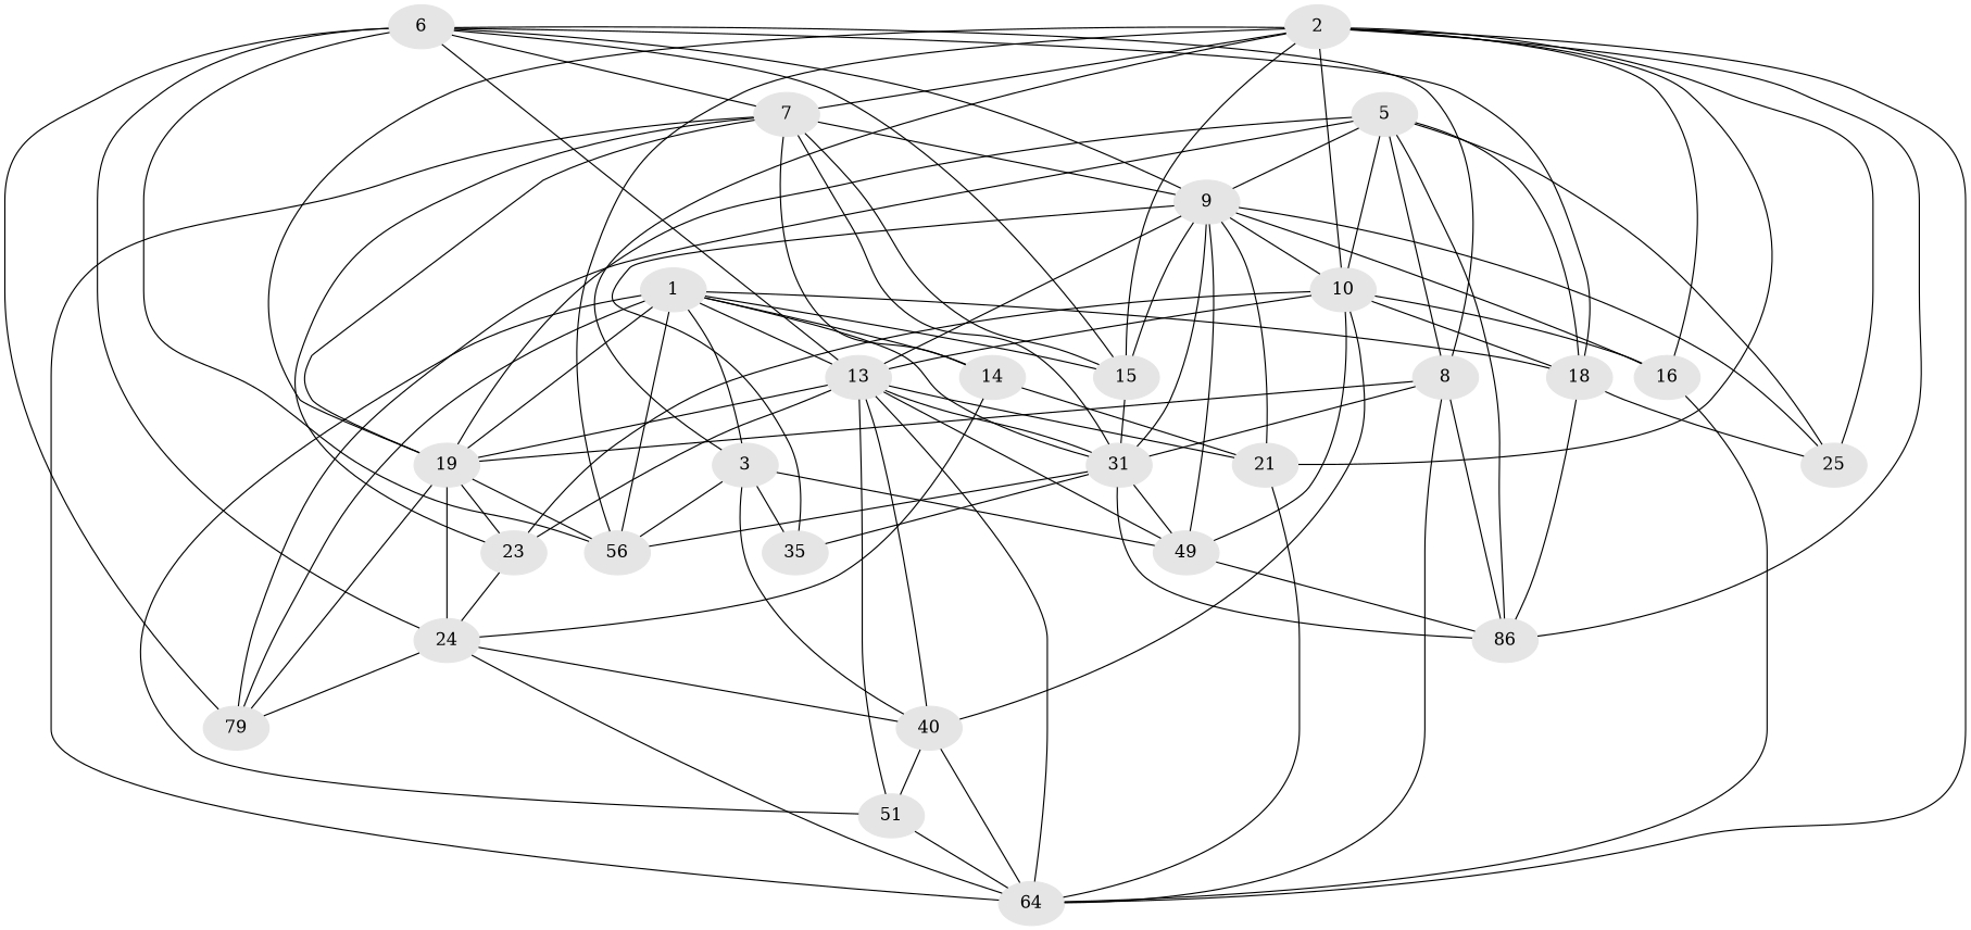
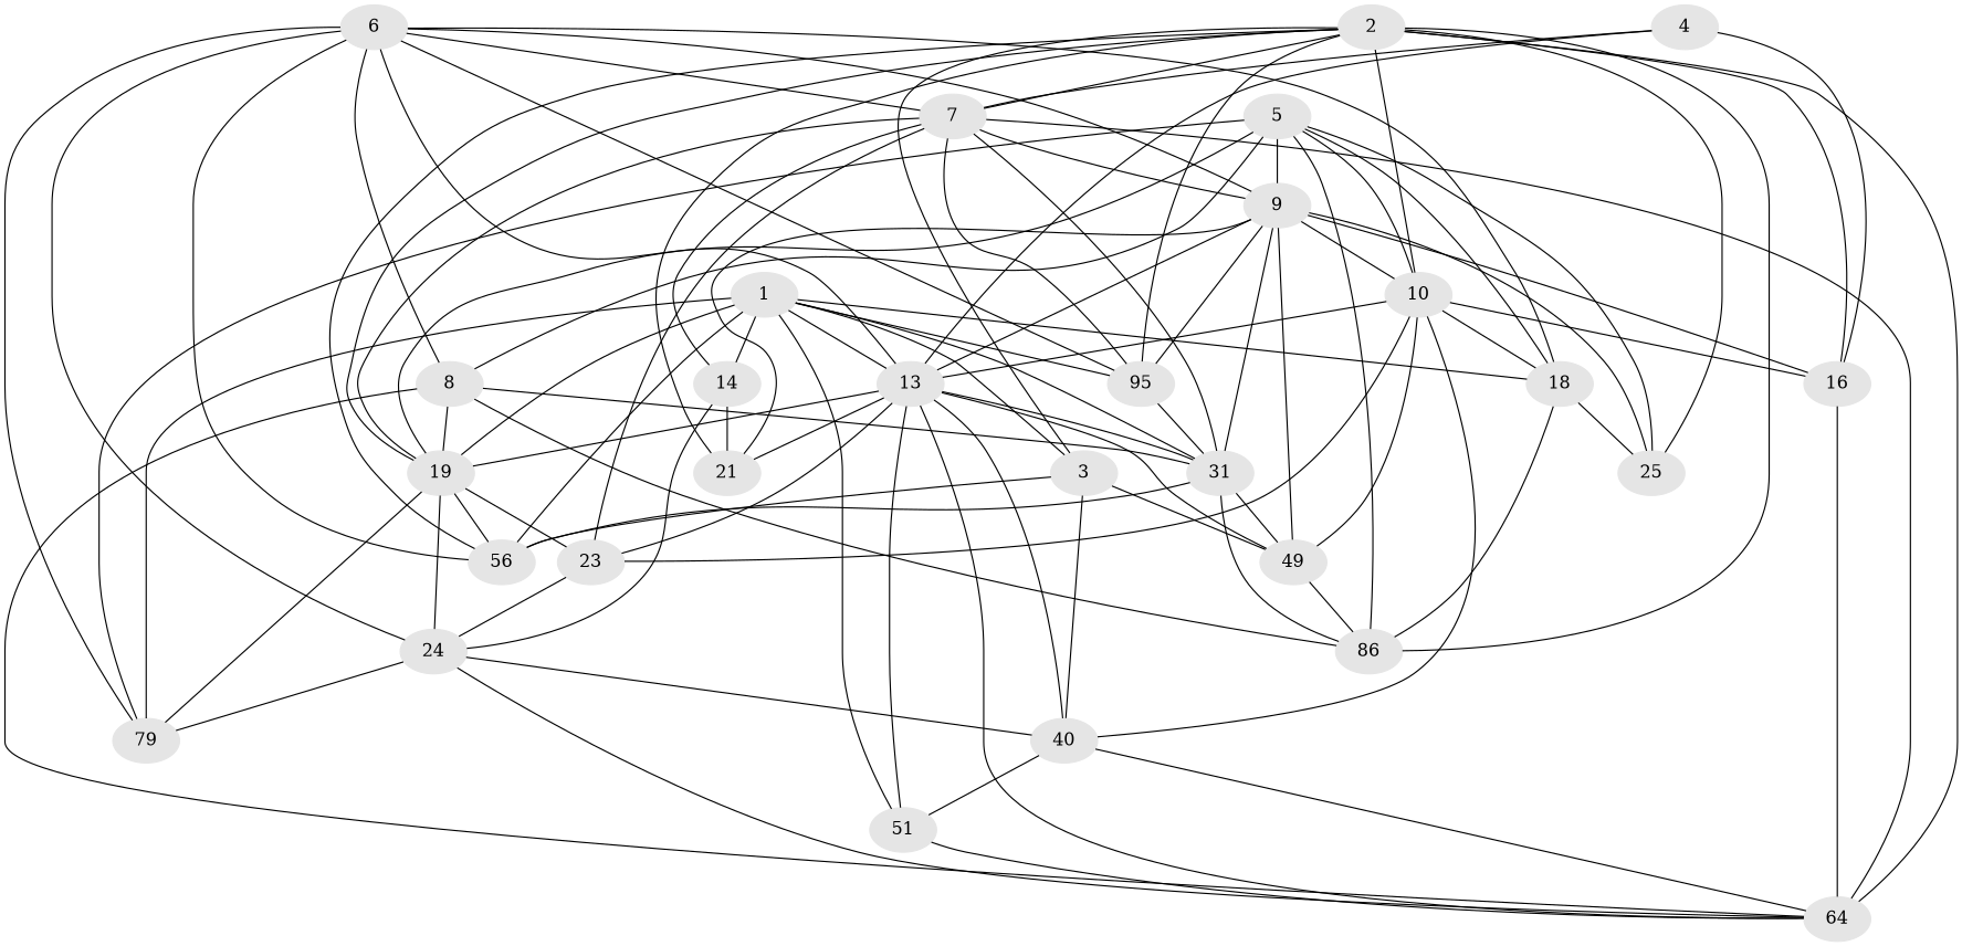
  graph {
    node [color=gray90 style=filled]
    1 [super="+27+57+29"]
    3 [super="+84"]
    13 [super="+39+69+61"]
    14 [super="+83"]
-   15 [super="+46+53"]
+   15 [super="+46+53" label=95]
    18 [super="+36"]
    19 [super="+26+33"]
    31 [super="+75+42+47+34+74"]
    51
    56 [super="+87"]
    79
-   35
    40 [super="+41"]
    49 [super="+90+80+92"]
    21 [super="+43"]
    64 [super="+96+76"]
    23 [super="+91+62"]
    24 [super="+98+52"]
    25
    86 [super="+95"]
    2 [super="+38+20"]
    7 [super="+44+17"]
    10 [super="+30+60"]
    16 [super="+58"]
    9 [super="+32+37+94+11"]
+   4 [super="+88"]
    5 [super="+50"]
    8 [super="+12"]
    6 [super="+65+71+82"]
    1 -- 3
    1 -- 13
    1 -- 14
    1 -- 15
    1 -- 18
    1 -- 19
    1 -- 31
    1 -- 51
    1 -- 56
    1 -- 79
    3 -- 56
-   3 -- 35
    3 -- 40
    3 -- 49
    13 -- 19
    13 -- 31
    13 -- 51
    13 -- 40
    13 -- 49
    13 -- 21
    13 -- 64
    13 -- 23
    14 -- 21
    14 -- 24
    15 -- 31 [weight=2]
    18 -- 25
    18 -- 86
    19 -- 56
    19 -- 79
    19 -- 23 [weight=2]
    19 -- 24 [weight=2]
    31 -- 56
-   31 -- 35
    31 -- 49
    31 -- 86 [weight=2]
    51 -- 64
    40 -- 51
    40 -- 64
    49 -- 86
-   21 -- 64
    23 -- 24
    24 -- 79
    24 -- 40
    24 -- 64
    2 -- 3
    2 -- 15
    2 -- 19
    2 -- 56
    2 -- 21
    2 -- 64
    2 -- 25
    2 -- 86 [weight=2]
    2 -- 7 [weight=2]
    2 -- 10 [weight=2]
    2 -- 16
    7 -- 14
    7 -- 15
    7 -- 19
    7 -- 31
    7 -- 64 [weight=3]
    7 -- 23
    7 -- 9 [weight=2]
    10 -- 13 [weight=2]
    10 -- 18
    10 -- 40
    10 -- 49
    10 -- 23
    10 -- 16
    16 -- 64 [weight=2]
    9 -- 13
    9 -- 15
    9 -- 31
-   9 -- 35
    9 -- 49
    9 -- 21
    9 -- 25
    9 -- 10
    9 -- 16
+   4 -- 13
+   4 -- 7
+   4 -- 16 [weight=2]
    5 -- 18
    5 -- 19
    5 -- 79
    5 -- 25
    5 -- 86
    5 -- 10
    5 -- 9 [weight=2]
    5 -- 8
    8 -- 19
    8 -- 31
    8 -- 64
    8 -- 86
    6 -- 13 [weight=2]
    6 -- 15
    6 -- 18
    6 -- 56
    6 -- 79
    6 -- 24 [weight=2]
    6 -- 7
    6 -- 9
    6 -- 8
  }
